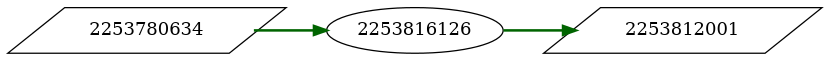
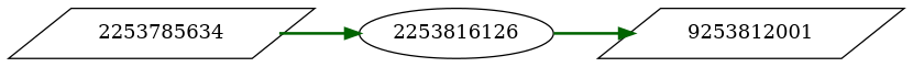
  strict digraph {
    rankdir=LR
    node [shape=parallelogram]
    edge [arrowhead=normal color=darkgreen style=bold]
    2253816126 [shape=ellipse]
-   2253785634 [label=2253780634]
-   2253812001
+   2253785634
+   2253812001 [label=9253812001]
    2253816126 -> 2253812001
    2253785634 -> 2253816126
  }
